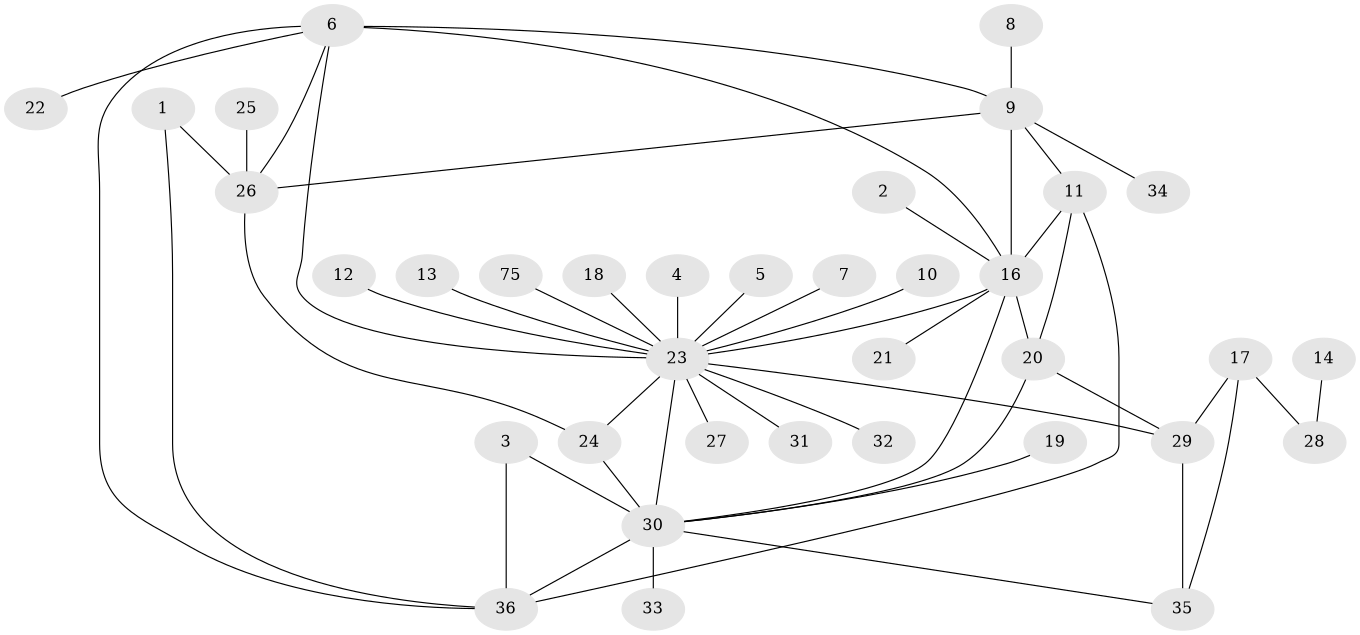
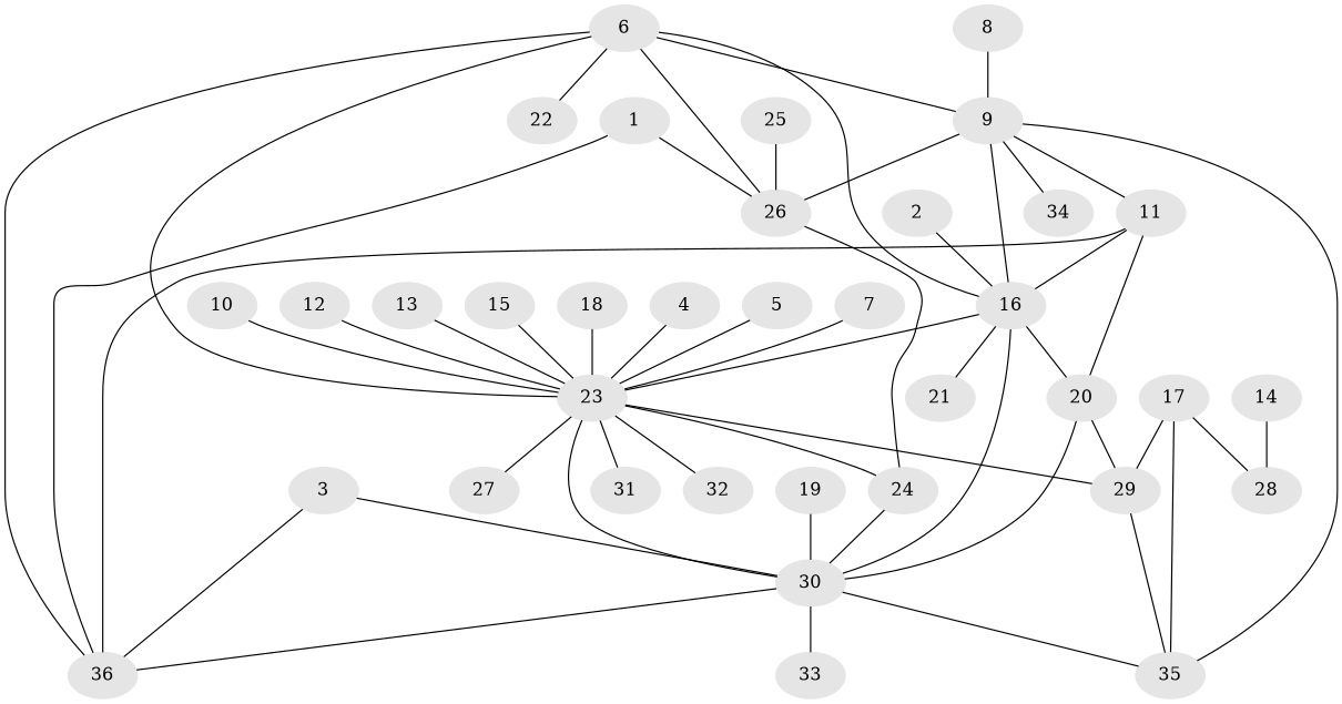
  graph {
    node [color=gray90 style=filled]
    edge [weight=1.0]
    1
    26
    36
    24
    2
    16
    30
    23
    20
    21
    3
    35
    33
    4
    29
    27
    31
    32
    5
    6
    9
    22
    11
    34
    7
    8
    10
    12
    13
    14
    28
-   15 [label=75]
+   15
    17
    18
    19
    25
    1 -- 26
    1 -- 36
    26 -- 24
    24 -- 30
    2 -- 16
    16 -- 30
    16 -- 23
    16 -- 20
    16 -- 21
    30 -- 36
    30 -- 35
    30 -- 33
    23 -- 24
    23 -- 30 [weight=2.0]
    23 -- 29
    23 -- 27
    23 -- 31
    23 -- 32
    20 -- 30
    20 -- 29
    3 -- 36
    3 -- 30
    4 -- 23
    29 -- 35
    5 -- 23
    6 -- 26
    6 -- 36
    6 -- 16
    6 -- 23
    6 -- 9
    6 -- 22
    9 -- 26
    9 -- 16 [weight=2.0]
+   9 -- 35
    9 -- 11
    9 -- 34
    11 -- 36
    11 -- 16
    11 -- 20
    7 -- 23
    8 -- 9
    10 -- 23
    12 -- 23
    13 -- 23
    14 -- 28
    15 -- 23
    17 -- 35
    17 -- 29
    17 -- 28
    18 -- 23
    19 -- 30
    25 -- 26
  }
